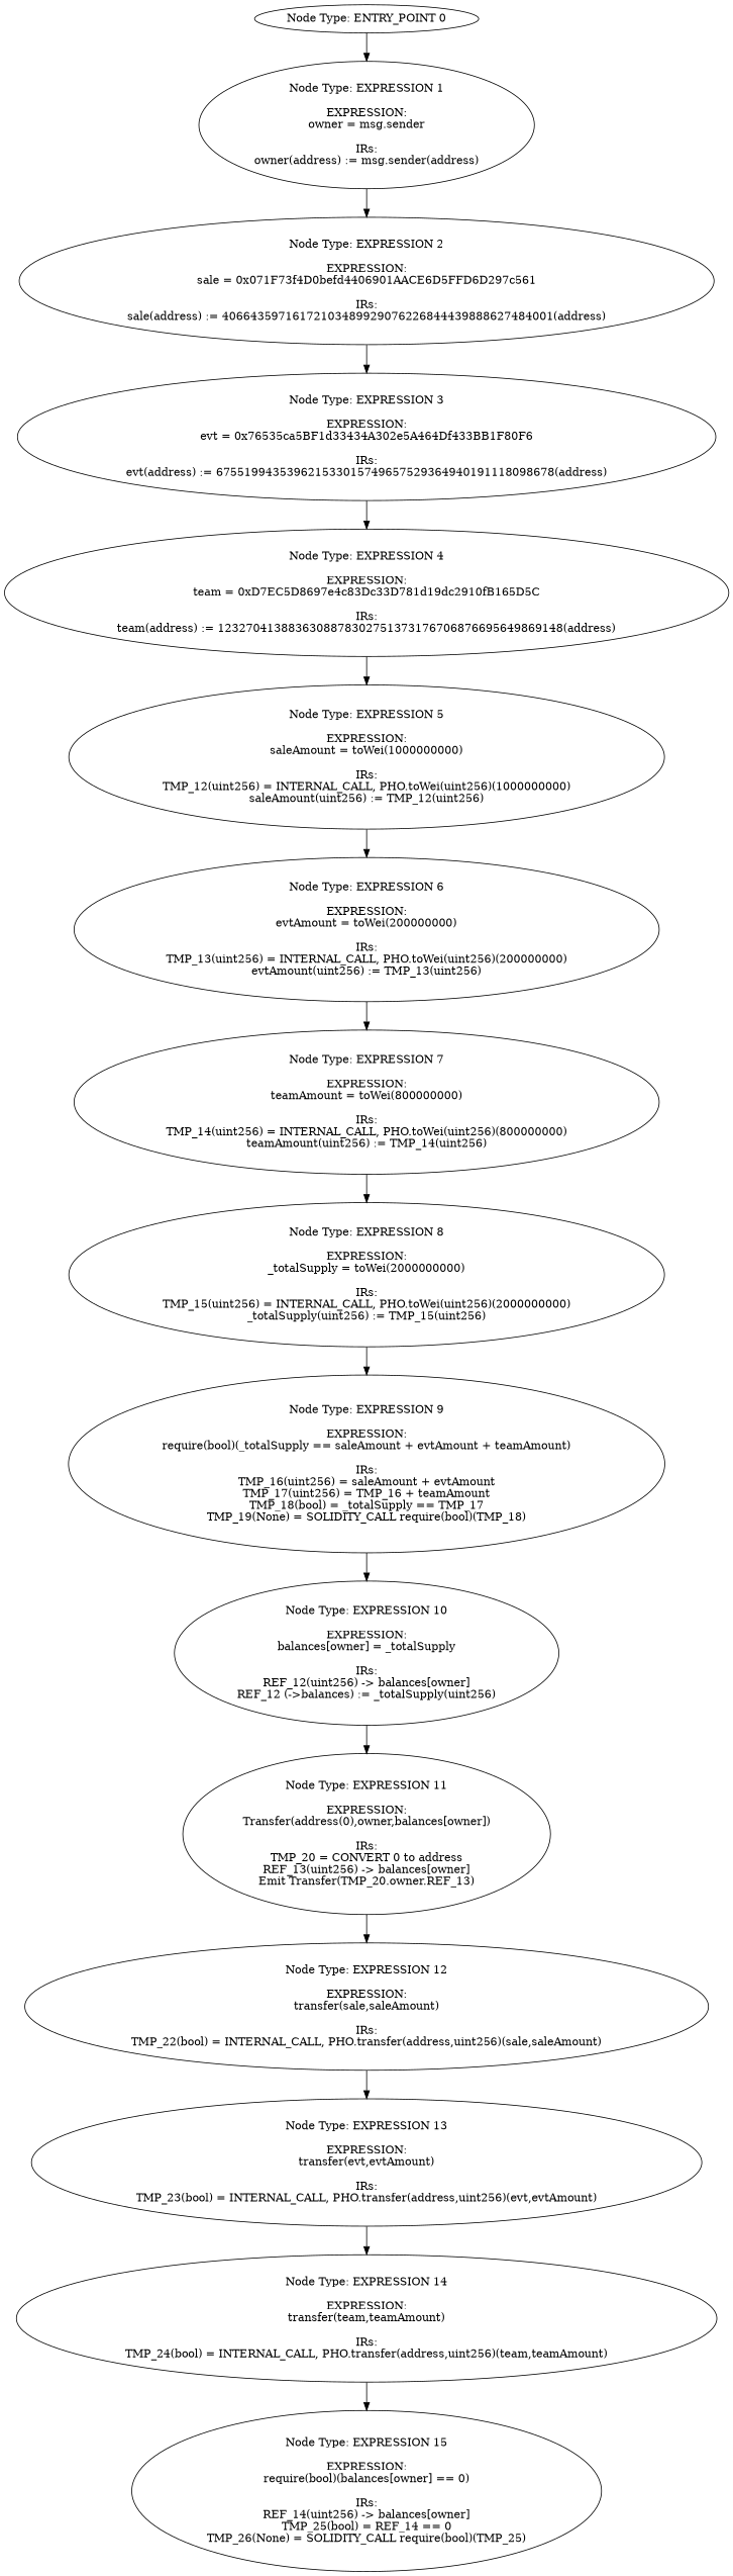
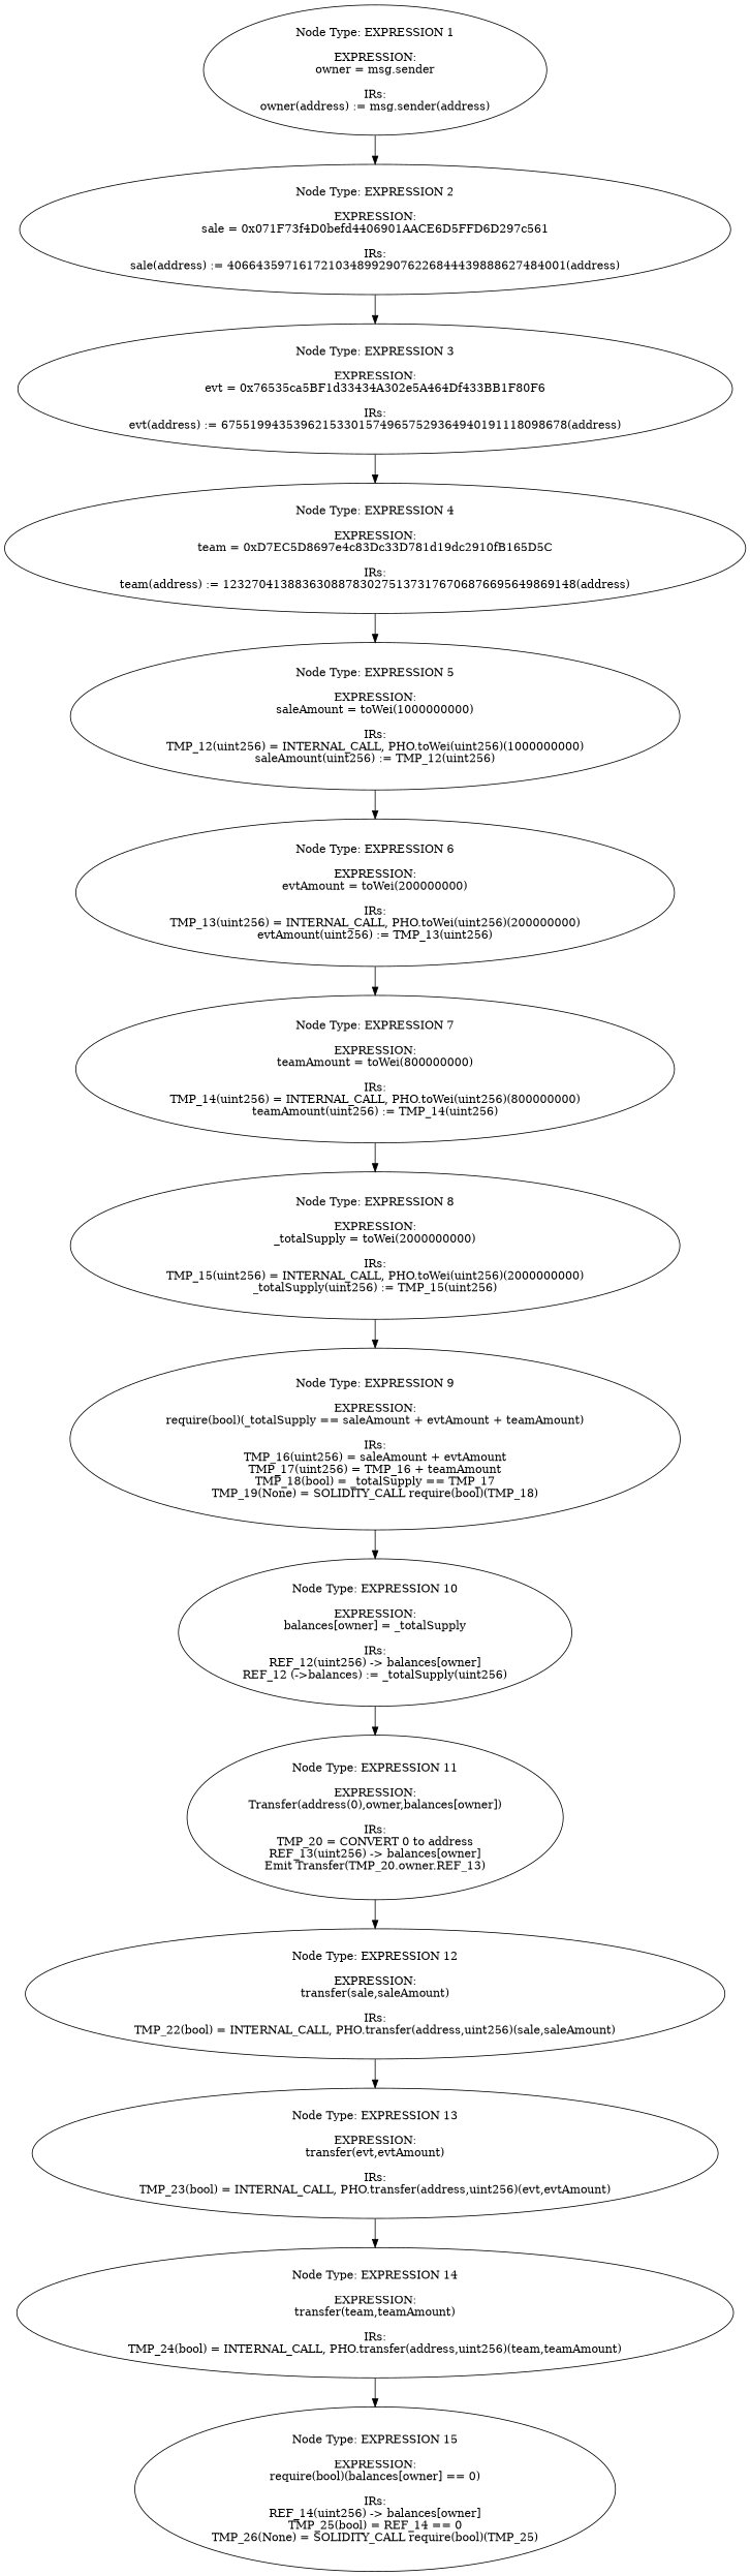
  digraph {
-   n1 [label="Node Type: ENTRY_POINT 0\n"]
    n2 [label="Node Type: EXPRESSION 1\n\nEXPRESSION:\nowner = msg.sender\n\nIRs:\nowner(address) := msg.sender(address)"]
    n3 [label="Node Type: EXPRESSION 2\n\nEXPRESSION:\nsale = 0x071F73f4D0befd4406901AACE6D5FFD6D297c561\n\nIRs:\nsale(address) := 40664359716172103489929076226844439888627484001(address)"]
    n4 [label="Node Type: EXPRESSION 3\n\nEXPRESSION:\nevt = 0x76535ca5BF1d33434A302e5A464Df433BB1F80F6\n\nIRs:\nevt(address) := 675519943539621533015749657529364940191118098678(address)"]
    n5 [label="Node Type: EXPRESSION 4\n\nEXPRESSION:\nteam = 0xD7EC5D8697e4c83Dc33D781d19dc2910fB165D5C\n\nIRs:\nteam(address) := 1232704138836308878302751373176706876695649869148(address)"]
    n6 [label="Node Type: EXPRESSION 5\n\nEXPRESSION:\nsaleAmount = toWei(1000000000)\n\nIRs:\nTMP_12(uint256) = INTERNAL_CALL, PHO.toWei(uint256)(1000000000)\nsaleAmount(uint256) := TMP_12(uint256)"]
    n7 [label="Node Type: EXPRESSION 6\n\nEXPRESSION:\nevtAmount = toWei(200000000)\n\nIRs:\nTMP_13(uint256) = INTERNAL_CALL, PHO.toWei(uint256)(200000000)\nevtAmount(uint256) := TMP_13(uint256)"]
    n8 [label="Node Type: EXPRESSION 7\n\nEXPRESSION:\nteamAmount = toWei(800000000)\n\nIRs:\nTMP_14(uint256) = INTERNAL_CALL, PHO.toWei(uint256)(800000000)\nteamAmount(uint256) := TMP_14(uint256)"]
    n9 [label="Node Type: EXPRESSION 8\n\nEXPRESSION:\n_totalSupply = toWei(2000000000)\n\nIRs:\nTMP_15(uint256) = INTERNAL_CALL, PHO.toWei(uint256)(2000000000)\n_totalSupply(uint256) := TMP_15(uint256)"]
    n10 [label="Node Type: EXPRESSION 9\n\nEXPRESSION:\nrequire(bool)(_totalSupply == saleAmount + evtAmount + teamAmount)\n\nIRs:\nTMP_16(uint256) = saleAmount + evtAmount\nTMP_17(uint256) = TMP_16 + teamAmount\nTMP_18(bool) = _totalSupply == TMP_17\nTMP_19(None) = SOLIDITY_CALL require(bool)(TMP_18)"]
    n11 [label="Node Type: EXPRESSION 10\n\nEXPRESSION:\nbalances[owner] = _totalSupply\n\nIRs:\nREF_12(uint256) -> balances[owner]\nREF_12 (->balances) := _totalSupply(uint256)"]
    n12 [label="Node Type: EXPRESSION 11\n\nEXPRESSION:\nTransfer(address(0),owner,balances[owner])\n\nIRs:\nTMP_20 = CONVERT 0 to address\nREF_13(uint256) -> balances[owner]\nEmit Transfer(TMP_20.owner.REF_13)"]
    n13 [label="Node Type: EXPRESSION 12\n\nEXPRESSION:\ntransfer(sale,saleAmount)\n\nIRs:\nTMP_22(bool) = INTERNAL_CALL, PHO.transfer(address,uint256)(sale,saleAmount)"]
    n14 [label="Node Type: EXPRESSION 13\n\nEXPRESSION:\ntransfer(evt,evtAmount)\n\nIRs:\nTMP_23(bool) = INTERNAL_CALL, PHO.transfer(address,uint256)(evt,evtAmount)"]
    n15 [label="Node Type: EXPRESSION 14\n\nEXPRESSION:\ntransfer(team,teamAmount)\n\nIRs:\nTMP_24(bool) = INTERNAL_CALL, PHO.transfer(address,uint256)(team,teamAmount)"]
    n16 [label="Node Type: EXPRESSION 15\n\nEXPRESSION:\nrequire(bool)(balances[owner] == 0)\n\nIRs:\nREF_14(uint256) -> balances[owner]\nTMP_25(bool) = REF_14 == 0\nTMP_26(None) = SOLIDITY_CALL require(bool)(TMP_25)"]
-   n1 -> n2
    n2 -> n3
    n3 -> n4
    n4 -> n5
    n5 -> n6
    n6 -> n7
    n7 -> n8
    n8 -> n9
    n9 -> n10
    n10 -> n11
    n11 -> n12
    n12 -> n13
    n13 -> n14
    n14 -> n15
    n15 -> n16
  }
